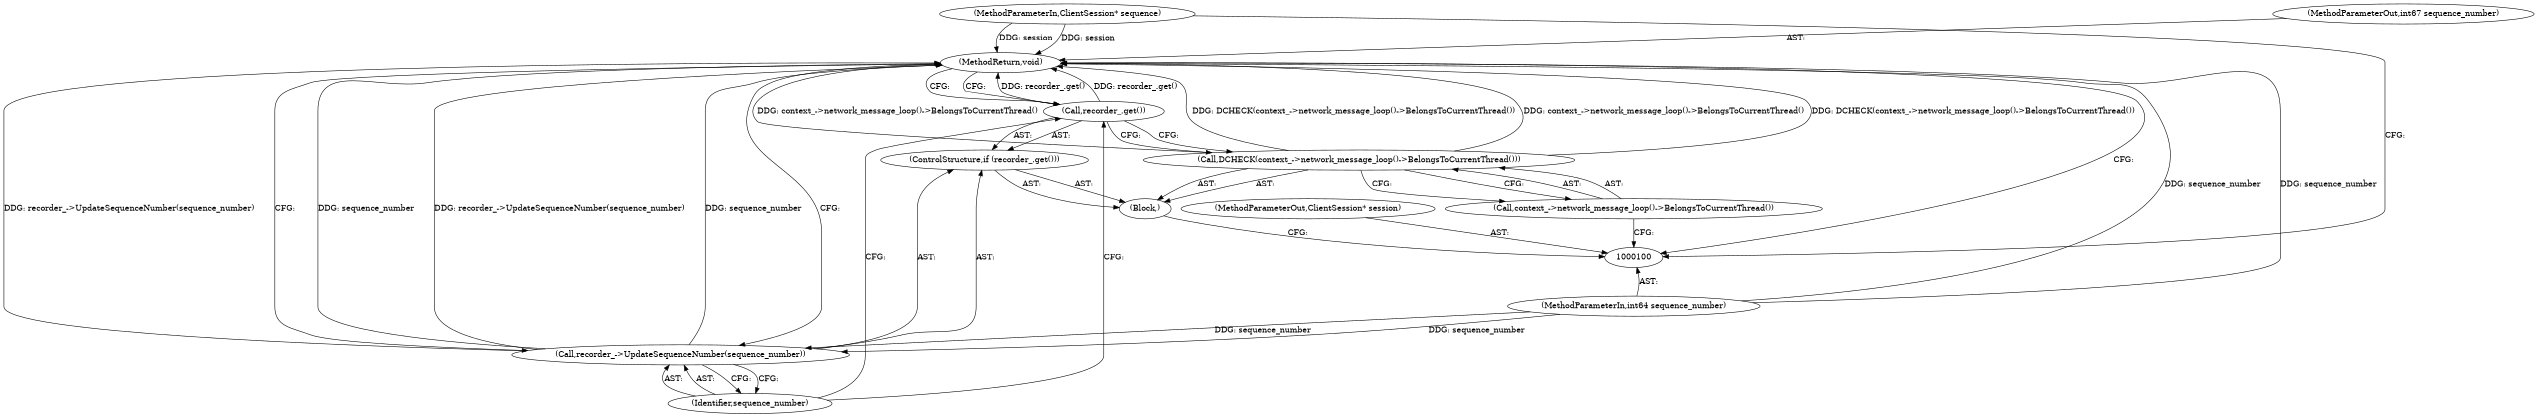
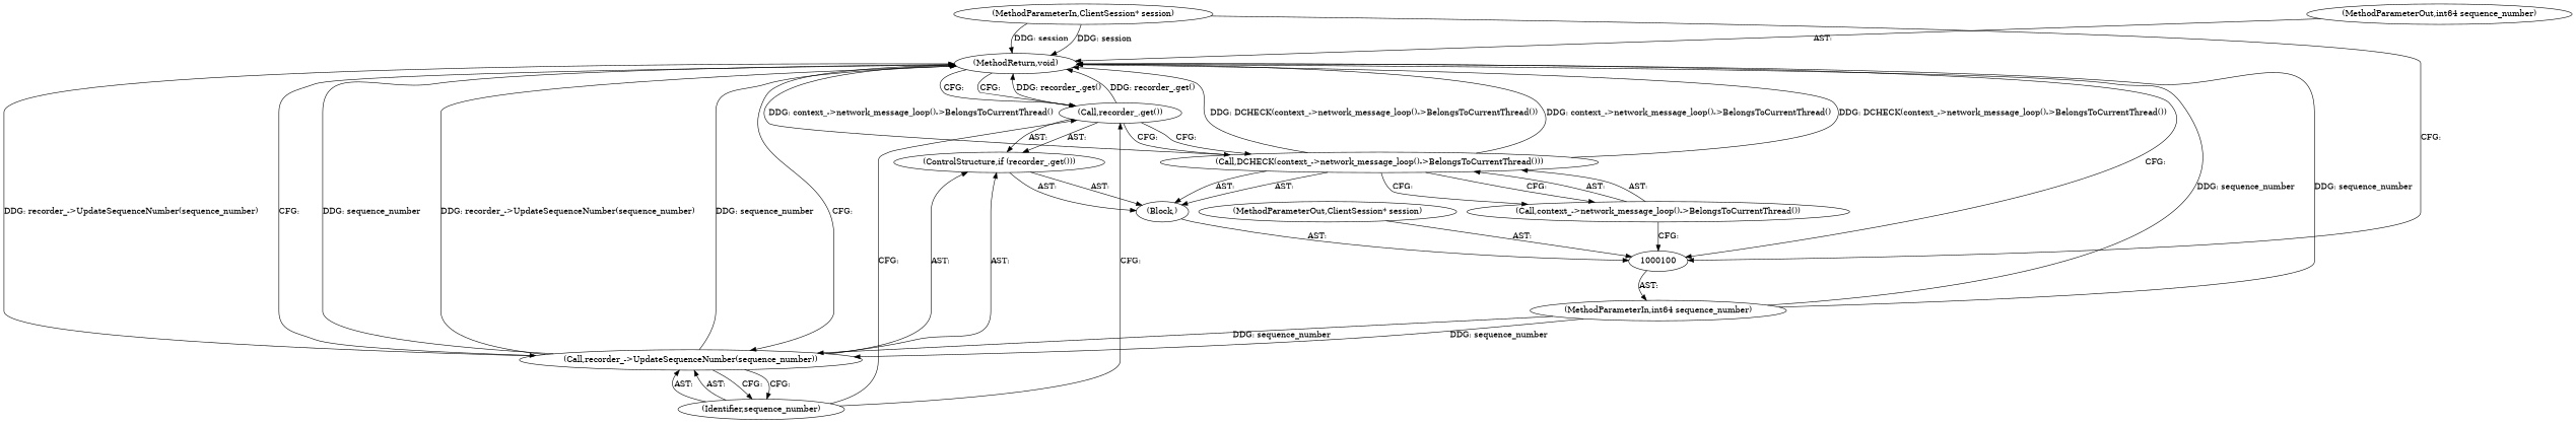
  digraph {
    n1 [label="(MethodReturn,void)"]
    n2 [label="(Call,recorder_.get())"]
    n3 [label="(Call,recorder_->UpdateSequenceNumber(sequence_number))"]
    1000100
    n5 [label="(Call,DCHECK(context_->network_message_loop()->BelongsToCurrentThread()))"]
    n6 [label="(ControlStructure,if (recorder_.get()))"]
    n7 [label="(Identifier,sequence_number)"]
-   n8 [label="(MethodParameterIn,ClientSession* sequence)"]
+   n8 [label="(MethodParameterIn,ClientSession* session)"]
    n9 [label="(MethodParameterOut,ClientSession* session)"]
    n10 [label="(MethodParameterIn,int64 sequence_number)"]
-   n11 [label="(MethodParameterOut,int67 sequence_number)"]
+   n11 [label="(MethodParameterOut,int64 sequence_number)"]
    n12 [label="(Block,)"]
    n13 [label="(Call,context_->network_message_loop()->BelongsToCurrentThread())"]
    n1 -> n2 [label="CFG: "]
    n1 -> n2 [label="CFG: "]
    n1 -> n3 [label="CFG: "]
    n1 -> n3 [label="CFG: "]
    n1 -> 1000100 [label="CFG: "]
    n2 -> n1 [label="DDG: recorder_.get()"]
    n2 -> n1 [label="DDG: recorder_.get()"]
    n2 -> n5 [label="CFG: "]
    n2 -> n5 [label="CFG: "]
    n2 -> n6 [label="AST: "]
    n2 -> n6 [label="AST: "]
    n3 -> n1 [label="DDG: recorder_->UpdateSequenceNumber(sequence_number)"]
    n3 -> n1 [label="DDG: sequence_number"]
    n3 -> n1 [label="DDG: recorder_->UpdateSequenceNumber(sequence_number)"]
    n3 -> n1 [label="DDG: sequence_number"]
    n3 -> n6 [label="AST: "]
    n3 -> n6 [label="AST: "]
    n3 -> n7 [label="CFG: "]
    n3 -> n7 [label="CFG: "]
    n5 -> n1 [label="DDG: DCHECK(context_->network_message_loop()->BelongsToCurrentThread())"]
    n5 -> n1 [label="DDG: context_->network_message_loop()->BelongsToCurrentThread()"]
    n5 -> n1 [label="DDG: DCHECK(context_->network_message_loop()->BelongsToCurrentThread())"]
    n5 -> n1 [label="DDG: context_->network_message_loop()->BelongsToCurrentThread()"]
    n5 -> n12 [label="AST: "]
    n5 -> n12 [label="AST: "]
    n5 -> n13 [label="CFG: "]
    n5 -> n13 [label="CFG: "]
    n6 -> n12 [label="AST: "]
    n6 -> n12 [label="AST: "]
    n7 -> n2 [label="CFG: "]
    n7 -> n2 [label="CFG: "]
    n7 -> n3 [label="AST: "]
    n7 -> n3 [label="AST: "]
    n8 -> n1 [label="DDG: session"]
    n8 -> n1 [label="DDG: session"]
    n8 -> 1000100 [label="CFG: "]
    n9 -> 1000100 [label="AST: "]
    n10 -> n1 [label="DDG: sequence_number"]
    n10 -> n1 [label="DDG: sequence_number"]
    n10 -> n3 [label="DDG: sequence_number"]
    n10 -> n3 [label="DDG: sequence_number"]
-   n10 -> 1000100 [label="AST: "]
+   1000100 -> n10 [label="AST: "]
    n11 -> n1 [label="AST: "]
-   n12 -> 1000100 [label="CFG: "]
+   n12 -> 1000100 [label="AST: "]
    n13 -> 1000100 [label="CFG: "]
    n13 -> n5 [label="AST: "]
    n13 -> n5 [label="AST: "]
  }
